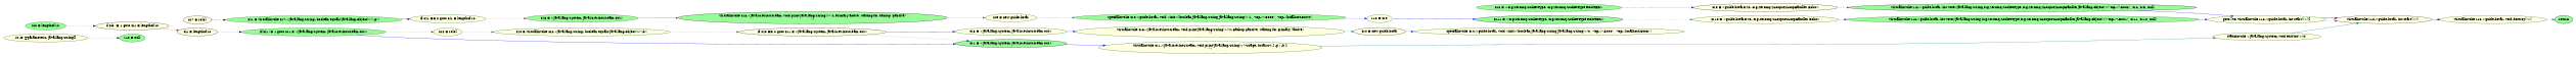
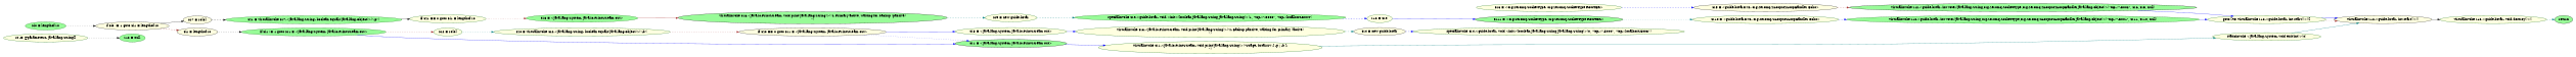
  digraph {
    rankdir=LR
    node [color=darkgreen fillcolor=lightyellow style=filled]
    edge [color=blue style=solid]
    "r12 = null" [fillcolor=palegreen]
    "r0 := @parameter0: java.lang.String[]"
    "$i0 = lengthof r0" [fillcolor=palegreen]
    "if $i0 != 1 goto $i1 = lengthof r0" [color=black]
    "$r7 = r0[0]" [color=black]
    "$i1 = lengthof r0" [color=black]
    "$z1 = virtualinvoke $r7.<java.lang.String: boolean equals(java.lang.Object)>(\"-p\")" [fillcolor=palegreen]
    "if $i1 != 1 goto $r1 = <java.lang.System: java.io.PrintStream out>" [fillcolor=palegreen]
    "if $z1 == 0 goto $i1 = lengthof r0"
    "$r8 = <java.lang.System: java.io.PrintStream out>" [fillcolor=palegreen]
    "virtualinvoke $r8.<java.io.PrintStream: void print(java.lang.String)>(\"I: Primary active, waiting for backup (passive)\n\")" [color=black fillcolor=palegreen]
    "$r9 = new guide.bstar"
    "specialinvoke $r9.<guide.bstar: void <init>(boolean,java.lang.String,java.lang.String)>(1, \"tcp://*:5003\", \"tcp://localhost:5004\")" [fillcolor=palegreen]
    "r12 = $r9"
    "$r11 = <org.zeromq.SocketType: org.zeromq.SocketType ROUTER>" [color=black fillcolor=palegreen]
    "$r10 = <guide.bstarsrv2: org.zeromq.ZLoop$IZLoopHandler Echo>"
    "virtualinvoke r12.<guide.bstar: int voter(java.lang.String,org.zeromq.SocketType,org.zeromq.ZLoop$IZLoopHandler,java.lang.Object)>(\"tcp://*:5001\", $r11, $r10, null)" [fillcolor=palegreen]
    "goto [?= virtualinvoke r12.<guide.bstar: int start()>()]"
    "virtualinvoke r12.<guide.bstar: int start()>()" [color=black]
    "virtualinvoke r12.<guide.bstar: void destroy()>()"
    "$r2 = r0[0]"
    "$r1 = <java.lang.System: java.io.PrintStream out>" [color=black fillcolor=palegreen]
    "$z0 = virtualinvoke $r2.<java.lang.String: boolean equals(java.lang.Object)>(\"-b\")"
    "virtualinvoke $r1.<java.io.PrintStream: void print(java.lang.String)>(\"Usage: bstarsrv { -p | -b }\n\")"
    "if $z0 == 0 goto $r1 = <java.lang.System: java.io.PrintStream out>" [color=black]
    "$r3 = <java.lang.System: java.io.PrintStream out>"
    "virtualinvoke $r3.<java.io.PrintStream: void print(java.lang.String)>(\"I: Backup passive, waiting for primary (active)\n\")"
    "$r4 = new guide.bstar" [color=black]
    "specialinvoke $r4.<guide.bstar: void <init>(boolean,java.lang.String,java.lang.String)>(0, \"tcp://*:5004\", \"tcp://localhost:5003\")"
    "$r5 = <guide.bstarsrv2: org.zeromq.ZLoop$IZLoopHandler Echo>" [color=black]
-   "$r6 = <org.zeromq.SocketType: org.zeromq.SocketType ROUTER>" [fillcolor=palegreen]
+   "$r6 = <org.zeromq.SocketType: org.zeromq.SocketType ROUTER>"
    "virtualinvoke r12.<guide.bstar: int voter(java.lang.String,org.zeromq.SocketType,org.zeromq.ZLoop$IZLoopHandler,java.lang.Object)>(\"tcp://*:5002\", $r6, $r5, null)" [color=black fillcolor=palegreen]
    "staticinvoke <java.lang.System: void exit(int)>(0)"
    return [color=black fillcolor=palegreen]
    "r0 := @parameter0: java.lang.String[]" -> "r12 = null" [color=black style=dotted]
    "$i0 = lengthof r0" -> "if $i0 != 1 goto $i1 = lengthof r0" [color=black style=dotted]
+   "if $i0 != 1 goto $i1 = lengthof r0" -> "$r7 = r0[0]" [color=black]
    "if $i0 != 1 goto $i1 = lengthof r0" -> "$i1 = lengthof r0" [color=brown style=dashed]
    "$r7 = r0[0]" -> "$z1 = virtualinvoke $r7.<java.lang.String: boolean equals(java.lang.Object)>(\"-p\")" [color=black style=dashed]
    "$i1 = lengthof r0" -> "if $i1 != 1 goto $r1 = <java.lang.System: java.io.PrintStream out>" [color=black style=dotted]
    "$z1 = virtualinvoke $r7.<java.lang.String: boolean equals(java.lang.Object)>(\"-p\")" -> "if $z1 == 0 goto $i1 = lengthof r0" [color=black]
    "if $i1 != 1 goto $r1 = <java.lang.System: java.io.PrintStream out>" -> "$r2 = r0[0]" [color=brown style=dotted]
    "if $i1 != 1 goto $r1 = <java.lang.System: java.io.PrintStream out>" -> "$r1 = <java.lang.System: java.io.PrintStream out>"
    "if $z1 == 0 goto $i1 = lengthof r0" -> "$r8 = <java.lang.System: java.io.PrintStream out>" [color=brown style=dotted]
    "$r8 = <java.lang.System: java.io.PrintStream out>" -> "virtualinvoke $r8.<java.io.PrintStream: void print(java.lang.String)>(\"I: Primary active, waiting for backup (passive)\n\")" [color=brown]
    "virtualinvoke $r8.<java.io.PrintStream: void print(java.lang.String)>(\"I: Primary active, waiting for backup (passive)\n\")" -> "$r9 = new guide.bstar" [color=teal style=dashed]
    "$r9 = new guide.bstar" -> "specialinvoke $r9.<guide.bstar: void <init>(boolean,java.lang.String,java.lang.String)>(1, \"tcp://*:5003\", \"tcp://localhost:5004\")" [color=teal style=dashed]
    "specialinvoke $r9.<guide.bstar: void <init>(boolean,java.lang.String,java.lang.String)>(1, \"tcp://*:5003\", \"tcp://localhost:5004\")" -> "r12 = $r9" [style=dashed]
    "r12 = $r9" -> "$r11 = <org.zeromq.SocketType: org.zeromq.SocketType ROUTER>"
    "$r11 = <org.zeromq.SocketType: org.zeromq.SocketType ROUTER>" -> "$r10 = <guide.bstarsrv2: org.zeromq.ZLoop$IZLoopHandler Echo>" [color=teal style=dotted]
    "$r10 = <guide.bstarsrv2: org.zeromq.ZLoop$IZLoopHandler Echo>" -> "virtualinvoke r12.<guide.bstar: int voter(java.lang.String,org.zeromq.SocketType,org.zeromq.ZLoop$IZLoopHandler,java.lang.Object)>(\"tcp://*:5001\", $r11, $r10, null)" [style=dashed]
    "virtualinvoke r12.<guide.bstar: int voter(java.lang.String,org.zeromq.SocketType,org.zeromq.ZLoop$IZLoopHandler,java.lang.Object)>(\"tcp://*:5001\", $r11, $r10, null)" -> "goto [?= virtualinvoke r12.<guide.bstar: int start()>()]"
    "goto [?= virtualinvoke r12.<guide.bstar: int start()>()]" -> "virtualinvoke r12.<guide.bstar: int start()>()" [color=brown style=dotted]
    "goto [?= virtualinvoke r12.<guide.bstar: int start()>()]" -> "virtualinvoke r12.<guide.bstar: int start()>()"
    "virtualinvoke r12.<guide.bstar: int start()>()" -> "virtualinvoke r12.<guide.bstar: void destroy()>()" [color=black]
    "virtualinvoke r12.<guide.bstar: void destroy()>()" -> return [color=teal style=dashed]
    "$r2 = r0[0]" -> "$z0 = virtualinvoke $r2.<java.lang.String: boolean equals(java.lang.Object)>(\"-b\")" [color=teal style=dotted]
    "$r1 = <java.lang.System: java.io.PrintStream out>" -> "virtualinvoke $r1.<java.io.PrintStream: void print(java.lang.String)>(\"Usage: bstarsrv { -p | -b }\n\")"
    "$z0 = virtualinvoke $r2.<java.lang.String: boolean equals(java.lang.Object)>(\"-b\")" -> "if $z0 == 0 goto $r1 = <java.lang.System: java.io.PrintStream out>" [color=brown style=dotted]
    "virtualinvoke $r1.<java.io.PrintStream: void print(java.lang.String)>(\"Usage: bstarsrv { -p | -b }\n\")" -> "staticinvoke <java.lang.System: void exit(int)>(0)" [color=teal]
    "if $z0 == 0 goto $r1 = <java.lang.System: java.io.PrintStream out>" -> "$r1 = <java.lang.System: java.io.PrintStream out>" [style=dotted]
    "if $z0 == 0 goto $r1 = <java.lang.System: java.io.PrintStream out>" -> "$r3 = <java.lang.System: java.io.PrintStream out>"
    "$r3 = <java.lang.System: java.io.PrintStream out>" -> "virtualinvoke $r3.<java.io.PrintStream: void print(java.lang.String)>(\"I: Backup passive, waiting for primary (active)\n\")"
    "virtualinvoke $r3.<java.io.PrintStream: void print(java.lang.String)>(\"I: Backup passive, waiting for primary (active)\n\")" -> "$r4 = new guide.bstar" [color=teal style=dashed]
    "$r4 = new guide.bstar" -> "specialinvoke $r4.<guide.bstar: void <init>(boolean,java.lang.String,java.lang.String)>(0, \"tcp://*:5004\", \"tcp://localhost:5003\")" [style=dashed]
    "$r5 = <guide.bstarsrv2: org.zeromq.ZLoop$IZLoopHandler Echo>" -> "virtualinvoke r12.<guide.bstar: int voter(java.lang.String,org.zeromq.SocketType,org.zeromq.ZLoop$IZLoopHandler,java.lang.Object)>(\"tcp://*:5002\", $r6, $r5, null)" [color=brown style=dashed]
    "$r6 = <org.zeromq.SocketType: org.zeromq.SocketType ROUTER>" -> "$r5 = <guide.bstarsrv2: org.zeromq.ZLoop$IZLoopHandler Echo>" [style=dashed]
    "virtualinvoke r12.<guide.bstar: int voter(java.lang.String,org.zeromq.SocketType,org.zeromq.ZLoop$IZLoopHandler,java.lang.Object)>(\"tcp://*:5002\", $r6, $r5, null)" -> "goto [?= virtualinvoke r12.<guide.bstar: int start()>()]"
    "staticinvoke <java.lang.System: void exit(int)>(0)" -> "virtualinvoke r12.<guide.bstar: int start()>()" [color=teal]
  }
